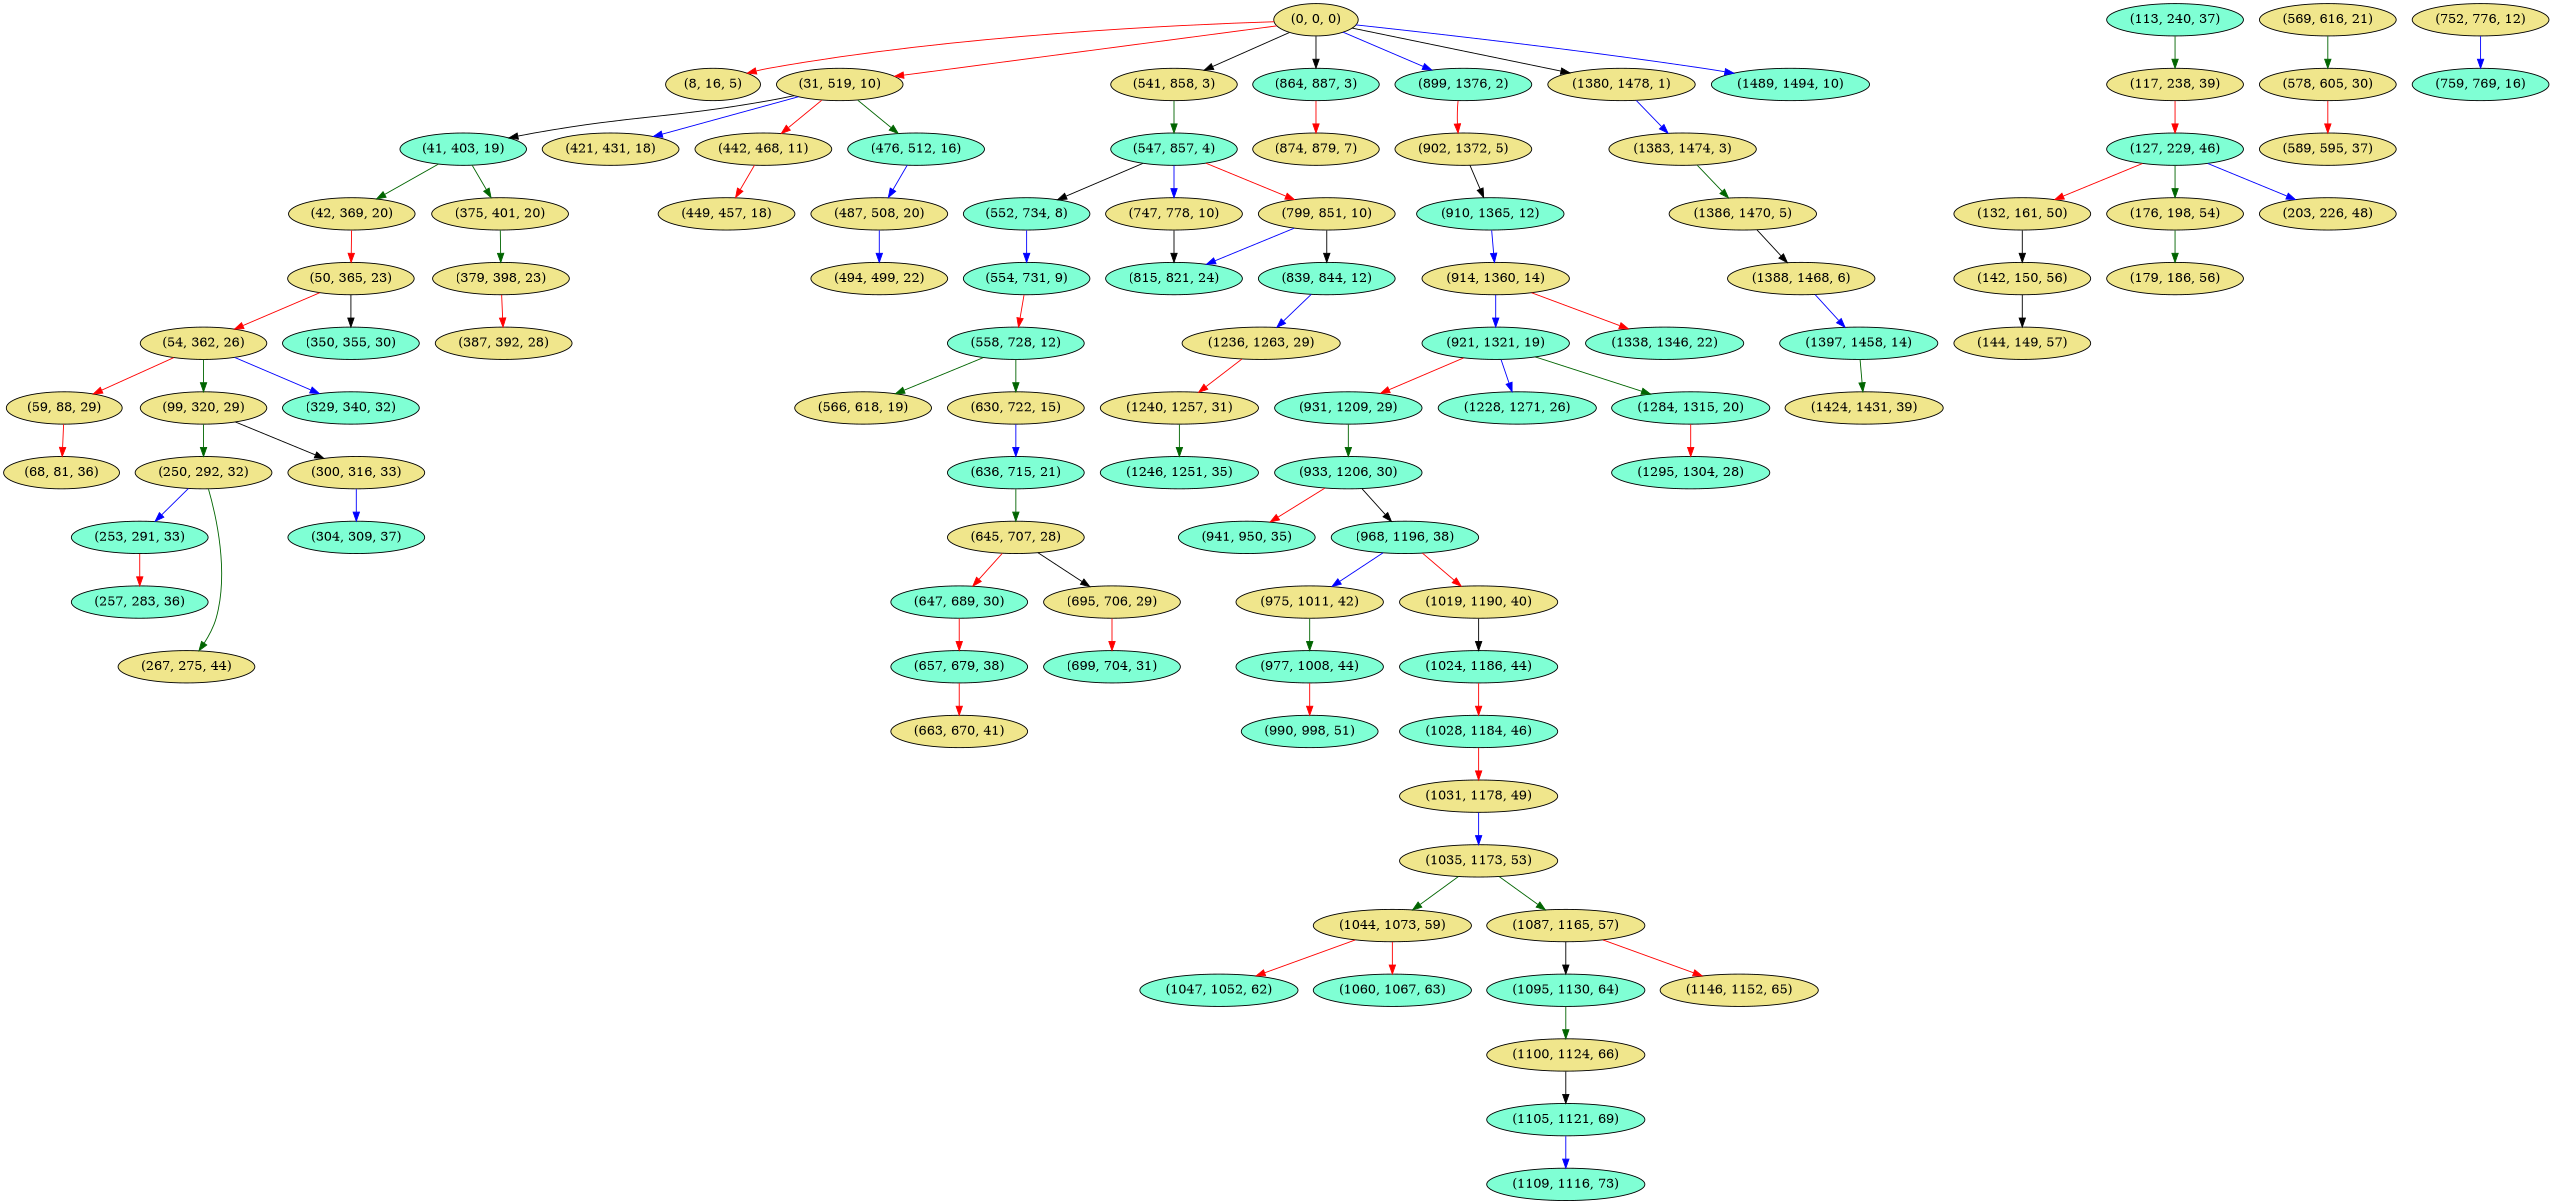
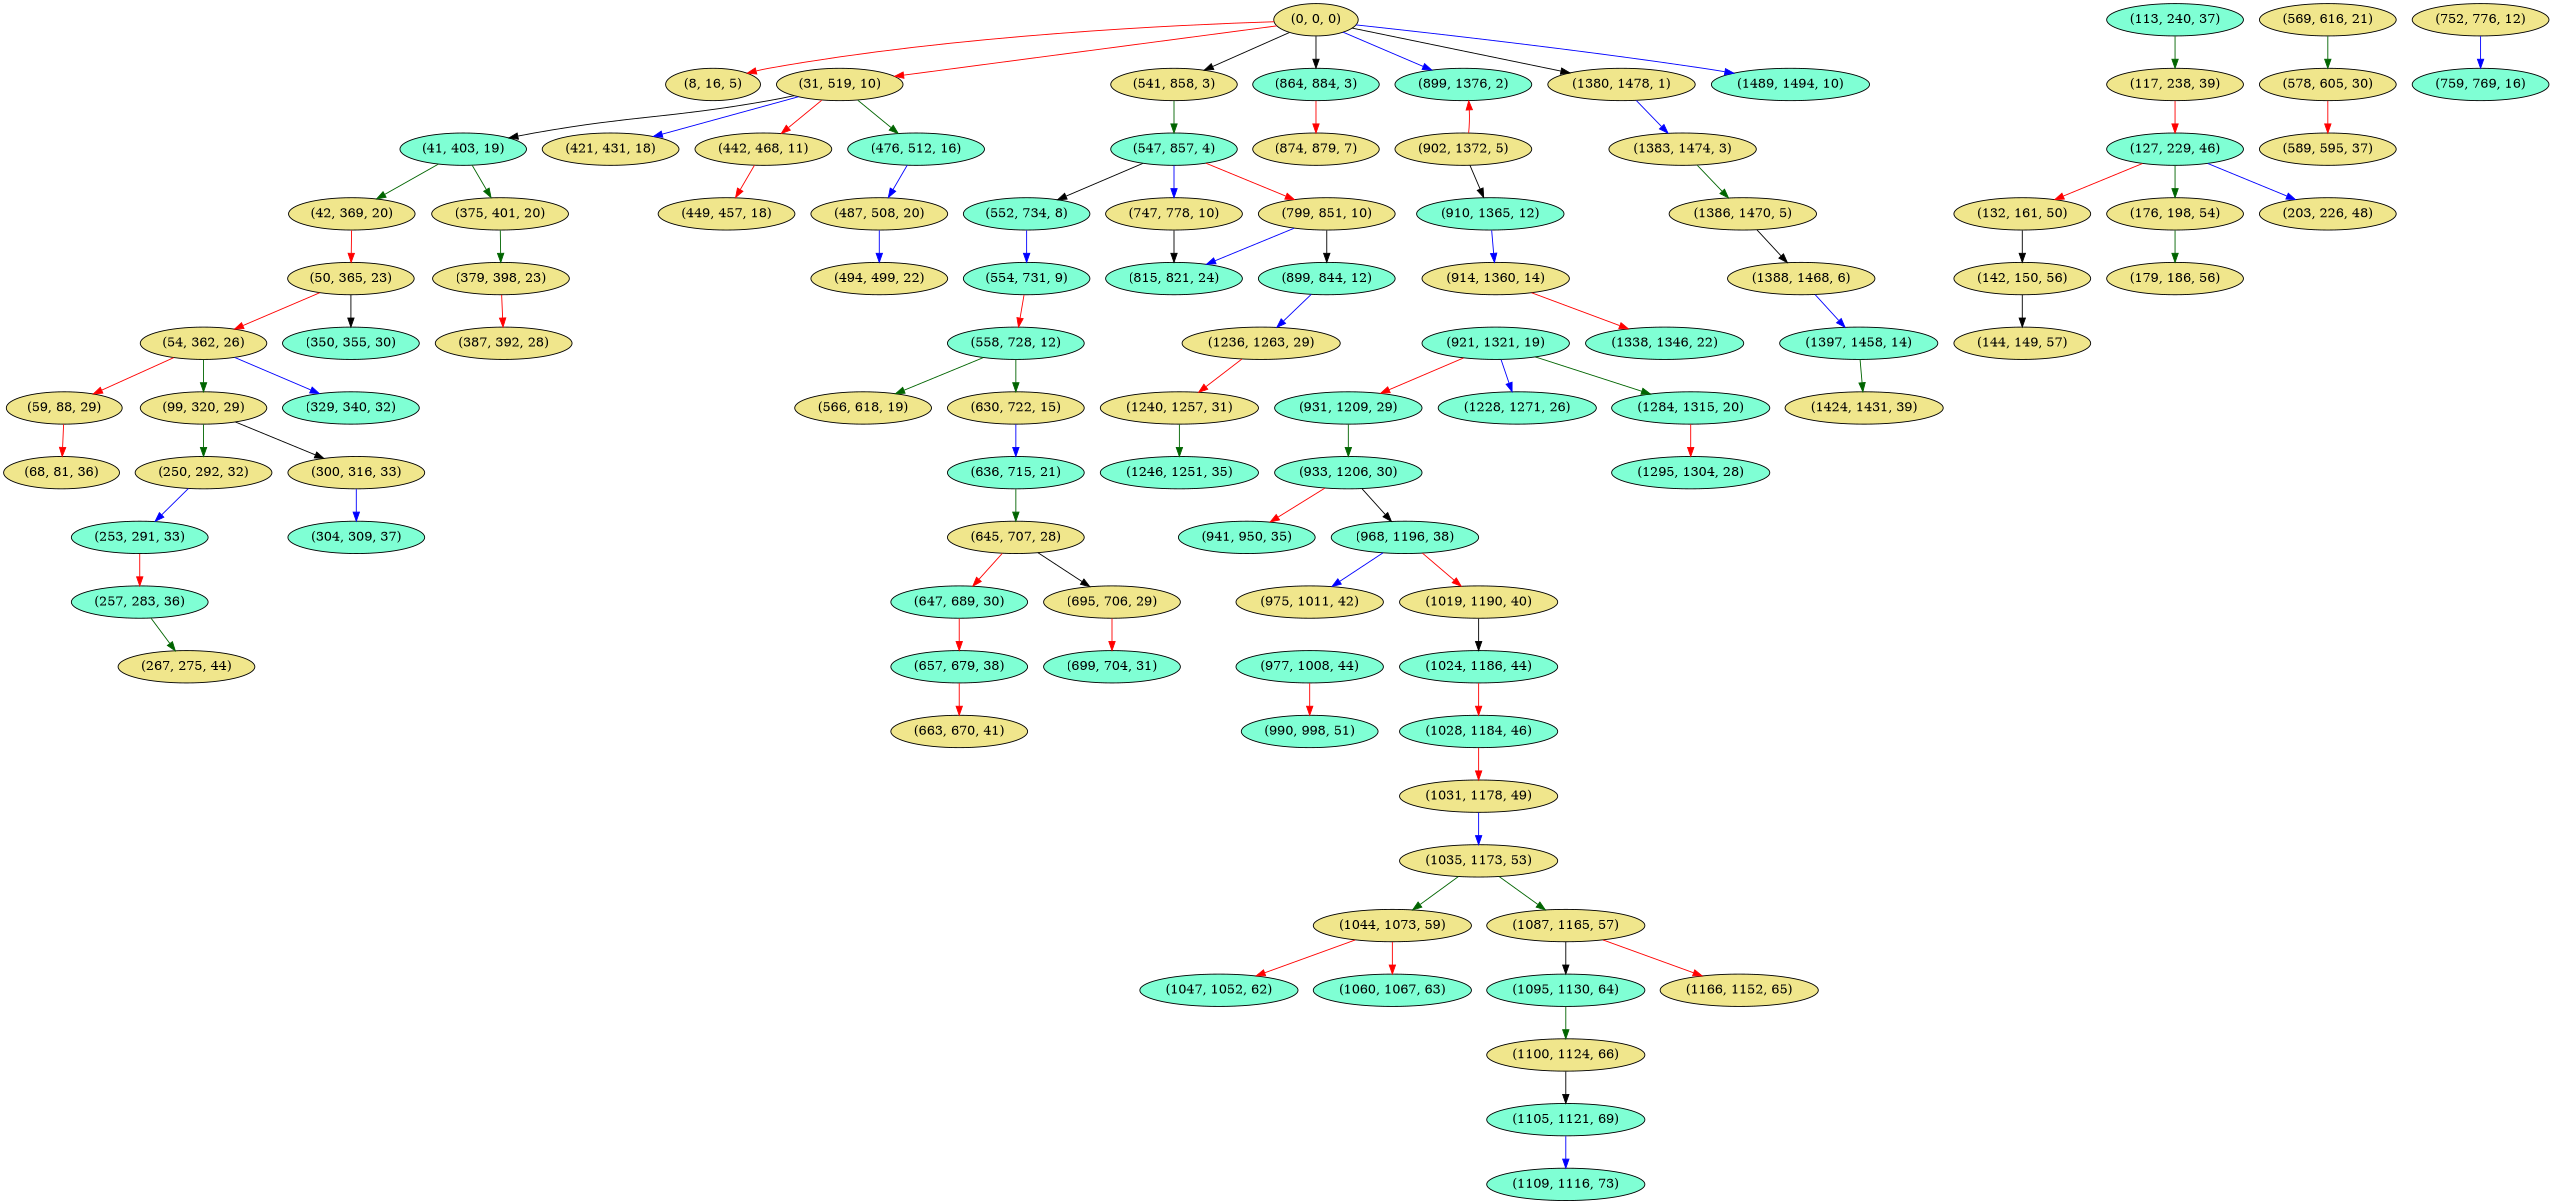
  digraph {
    node [fillcolor=khaki style=filled]
    edge [color=red]
    "(0, 0, 0)"
    "(8, 16, 5)"
    "(31, 519, 10)"
    "(541, 858, 3)"
-   "(864, 887, 3)" [fillcolor=aquamarine]
+   "(864, 887, 3)" [fillcolor=aquamarine label="(864, 884, 3)"]
    "(899, 1376, 2)" [fillcolor=aquamarine]
    "(1380, 1478, 1)"
    "(1489, 1494, 10)" [fillcolor=aquamarine]
    "(41, 403, 19)" [fillcolor=aquamarine]
    "(421, 431, 18)"
    "(442, 468, 11)"
    "(476, 512, 16)" [fillcolor=aquamarine]
    "(547, 857, 4)" [fillcolor=aquamarine]
    "(874, 879, 7)"
    "(902, 1372, 5)"
    "(1383, 1474, 3)"
    "(42, 369, 20)"
    "(375, 401, 20)"
    "(449, 457, 18)"
    "(487, 508, 20)"
    "(50, 365, 23)"
    "(379, 398, 23)"
    "(54, 362, 26)"
    "(350, 355, 30)" [fillcolor=aquamarine]
    "(59, 88, 29)"
    "(99, 320, 29)"
    "(329, 340, 32)" [fillcolor=aquamarine]
    "(68, 81, 36)"
    "(250, 292, 32)"
    "(300, 316, 33)"
    "(113, 240, 37)" [fillcolor=aquamarine]
    "(117, 238, 39)"
    "(253, 291, 33)" [fillcolor=aquamarine]
    "(304, 309, 37)" [fillcolor=aquamarine]
    "(127, 229, 46)" [fillcolor=aquamarine]
    "(132, 161, 50)"
    n37 [label="(176, 198, 54)"]
    "(203, 226, 48)"
    "(142, 150, 56)"
    "(179, 186, 56)"
    "(144, 149, 57)"
    "(257, 283, 36)" [fillcolor=aquamarine]
    "(267, 275, 44)"
    "(387, 392, 28)"
    "(494, 499, 22)"
    "(552, 734, 8)" [fillcolor=aquamarine]
    "(747, 778, 10)"
    "(799, 851, 10)"
    "(554, 731, 9)" [fillcolor=aquamarine]
    "(815, 821, 24)" [fillcolor=aquamarine]
-   "(839, 844, 12)" [fillcolor=aquamarine]
+   "(839, 844, 12)" [fillcolor=aquamarine label="(899, 844, 12)"]
    "(558, 728, 12)" [fillcolor=aquamarine]
    "(566, 618, 19)"
    "(630, 722, 15)"
    "(636, 715, 21)" [fillcolor=aquamarine]
    "(569, 616, 21)"
    "(578, 605, 30)"
    "(589, 595, 37)"
    "(645, 707, 28)"
    "(647, 689, 30)" [fillcolor=aquamarine]
    "(695, 706, 29)"
    "(657, 679, 38)" [fillcolor=aquamarine]
    "(699, 704, 31)" [fillcolor=aquamarine]
    "(663, 670, 41)"
    "(759, 769, 16)" [fillcolor=aquamarine]
    "(752, 776, 12)"
    "(1236, 1263, 29)"
    "(910, 1365, 12)" [fillcolor=aquamarine]
    "(914, 1360, 14)"
    "(921, 1321, 19)" [fillcolor=aquamarine]
    "(1338, 1346, 22)" [fillcolor=aquamarine]
    "(931, 1209, 29)" [fillcolor=aquamarine]
    "(1228, 1271, 26)" [fillcolor=aquamarine]
    "(1284, 1315, 20)" [fillcolor=aquamarine]
    n75 [fillcolor=aquamarine label="(933, 1206, 30)"]
    "(1295, 1304, 28)" [fillcolor=aquamarine]
    "(941, 950, 35)" [fillcolor=aquamarine]
    "(968, 1196, 38)" [fillcolor=aquamarine]
    "(975, 1011, 42)"
    "(1019, 1190, 40)"
    "(977, 1008, 44)" [fillcolor=aquamarine]
    "(1024, 1186, 44)" [fillcolor=aquamarine]
    "(990, 998, 51)" [fillcolor=aquamarine]
    "(1028, 1184, 46)" [fillcolor=aquamarine]
    "(1031, 1178, 49)"
    "(1035, 1173, 53)"
    "(1044, 1073, 59)"
    "(1087, 1165, 57)"
    "(1047, 1052, 62)" [fillcolor=aquamarine]
    "(1060, 1067, 63)" [fillcolor=aquamarine]
    "(1095, 1130, 64)" [fillcolor=aquamarine]
-   "(1146, 1152, 65)"
+   "(1146, 1152, 65)" [label="(1166, 1152, 65)"]
    "(1100, 1124, 66)"
    "(1105, 1121, 69)" [fillcolor=aquamarine]
    "(1109, 1116, 73)" [fillcolor=aquamarine]
    "(1240, 1257, 31)"
    "(1246, 1251, 35)" [fillcolor=aquamarine]
    "(1386, 1470, 5)"
    "(1388, 1468, 6)"
    "(1397, 1458, 14)" [fillcolor=aquamarine]
    "(1424, 1431, 39)"
    "(0, 0, 0)" -> "(8, 16, 5)"
    "(0, 0, 0)" -> "(31, 519, 10)"
    "(0, 0, 0)" -> "(541, 858, 3)" [color=black]
    "(0, 0, 0)" -> "(864, 887, 3)" [color=black]
    "(0, 0, 0)" -> "(899, 1376, 2)" [color=blue]
    "(0, 0, 0)" -> "(1380, 1478, 1)" [color=black]
    "(0, 0, 0)" -> "(1489, 1494, 10)" [color=blue]
    "(31, 519, 10)" -> "(41, 403, 19)" [color=black]
    "(31, 519, 10)" -> "(421, 431, 18)" [color=blue]
    "(31, 519, 10)" -> "(442, 468, 11)"
    "(31, 519, 10)" -> "(476, 512, 16)" [color=darkgreen]
    "(541, 858, 3)" -> "(547, 857, 4)" [color=darkgreen]
    "(864, 887, 3)" -> "(874, 879, 7)"
-   "(899, 1376, 2)" -> "(902, 1372, 5)"
+   "(902, 1372, 5)" -> "(899, 1376, 2)"
    "(1380, 1478, 1)" -> "(1383, 1474, 3)" [color=blue]
    "(41, 403, 19)" -> "(42, 369, 20)" [color=darkgreen]
    "(41, 403, 19)" -> "(375, 401, 20)" [color=darkgreen]
    "(442, 468, 11)" -> "(449, 457, 18)"
    "(476, 512, 16)" -> "(487, 508, 20)" [color=blue]
    "(547, 857, 4)" -> "(552, 734, 8)" [color=black]
    "(547, 857, 4)" -> "(747, 778, 10)" [color=blue]
    "(547, 857, 4)" -> "(799, 851, 10)"
    "(902, 1372, 5)" -> "(910, 1365, 12)" [color=black]
    "(1383, 1474, 3)" -> "(1386, 1470, 5)" [color=darkgreen]
    "(42, 369, 20)" -> "(50, 365, 23)"
    "(375, 401, 20)" -> "(379, 398, 23)" [color=darkgreen]
    "(487, 508, 20)" -> "(494, 499, 22)" [color=blue]
    "(50, 365, 23)" -> "(54, 362, 26)"
    "(50, 365, 23)" -> "(350, 355, 30)" [color=black]
    "(379, 398, 23)" -> "(387, 392, 28)"
    "(54, 362, 26)" -> "(59, 88, 29)"
    "(54, 362, 26)" -> "(99, 320, 29)" [color=darkgreen]
    "(54, 362, 26)" -> "(329, 340, 32)" [color=blue]
    "(59, 88, 29)" -> "(68, 81, 36)"
    "(99, 320, 29)" -> "(250, 292, 32)" [color=darkgreen]
    "(99, 320, 29)" -> "(300, 316, 33)" [color=black]
    "(250, 292, 32)" -> "(253, 291, 33)" [color=blue]
    "(300, 316, 33)" -> "(304, 309, 37)" [color=blue]
    "(113, 240, 37)" -> "(117, 238, 39)" [color=darkgreen]
    "(117, 238, 39)" -> "(127, 229, 46)"
    "(253, 291, 33)" -> "(257, 283, 36)"
    "(127, 229, 46)" -> "(132, 161, 50)"
    "(127, 229, 46)" -> n37 [color=darkgreen]
    "(127, 229, 46)" -> "(203, 226, 48)" [color=blue]
    "(132, 161, 50)" -> "(142, 150, 56)" [color=black]
    n37 -> "(179, 186, 56)" [color=darkgreen]
    "(142, 150, 56)" -> "(144, 149, 57)" [color=black]
-   "(250, 292, 32)" -> "(267, 275, 44)" [color=darkgreen]
+   "(257, 283, 36)" -> "(267, 275, 44)" [color=darkgreen]
    "(552, 734, 8)" -> "(554, 731, 9)" [color=blue]
    "(747, 778, 10)" -> "(815, 821, 24)" [color=black]
    "(799, 851, 10)" -> "(815, 821, 24)" [color=blue]
    "(799, 851, 10)" -> "(839, 844, 12)" [color=black]
    "(554, 731, 9)" -> "(558, 728, 12)"
    "(839, 844, 12)" -> "(1236, 1263, 29)" [color=blue]
    "(558, 728, 12)" -> "(566, 618, 19)" [color=darkgreen]
    "(558, 728, 12)" -> "(630, 722, 15)" [color=darkgreen]
    "(630, 722, 15)" -> "(636, 715, 21)" [color=blue]
    "(636, 715, 21)" -> "(645, 707, 28)" [color=darkgreen]
    "(569, 616, 21)" -> "(578, 605, 30)" [color=darkgreen]
    "(578, 605, 30)" -> "(589, 595, 37)"
    "(645, 707, 28)" -> "(647, 689, 30)"
    "(645, 707, 28)" -> "(695, 706, 29)" [color=black]
    "(647, 689, 30)" -> "(657, 679, 38)"
    "(695, 706, 29)" -> "(699, 704, 31)"
    "(657, 679, 38)" -> "(663, 670, 41)"
    "(752, 776, 12)" -> "(759, 769, 16)" [color=blue]
    "(1236, 1263, 29)" -> "(1240, 1257, 31)"
    "(910, 1365, 12)" -> "(914, 1360, 14)" [color=blue]
-   "(914, 1360, 14)" -> "(921, 1321, 19)" [color=blue]
    "(914, 1360, 14)" -> "(1338, 1346, 22)"
    "(921, 1321, 19)" -> "(931, 1209, 29)"
    "(921, 1321, 19)" -> "(1228, 1271, 26)" [color=blue]
    "(921, 1321, 19)" -> "(1284, 1315, 20)" [color=darkgreen]
    "(931, 1209, 29)" -> n75 [color=darkgreen]
    "(1284, 1315, 20)" -> "(1295, 1304, 28)"
    n75 -> "(941, 950, 35)"
    n75 -> "(968, 1196, 38)" [color=black]
    "(968, 1196, 38)" -> "(975, 1011, 42)" [color=blue]
    "(968, 1196, 38)" -> "(1019, 1190, 40)"
-   "(975, 1011, 42)" -> "(977, 1008, 44)" [color=darkgreen]
    "(1019, 1190, 40)" -> "(1024, 1186, 44)" [color=black]
    "(977, 1008, 44)" -> "(990, 998, 51)"
    "(1024, 1186, 44)" -> "(1028, 1184, 46)"
    "(1028, 1184, 46)" -> "(1031, 1178, 49)"
    "(1031, 1178, 49)" -> "(1035, 1173, 53)" [color=blue]
    "(1035, 1173, 53)" -> "(1044, 1073, 59)" [color=darkgreen]
    "(1035, 1173, 53)" -> "(1087, 1165, 57)" [color=darkgreen]
    "(1044, 1073, 59)" -> "(1047, 1052, 62)"
    "(1044, 1073, 59)" -> "(1060, 1067, 63)"
    "(1087, 1165, 57)" -> "(1095, 1130, 64)" [color=black]
    "(1087, 1165, 57)" -> "(1146, 1152, 65)"
    "(1095, 1130, 64)" -> "(1100, 1124, 66)" [color=darkgreen]
    "(1100, 1124, 66)" -> "(1105, 1121, 69)" [color=black]
    "(1105, 1121, 69)" -> "(1109, 1116, 73)" [color=blue]
    "(1240, 1257, 31)" -> "(1246, 1251, 35)" [color=darkgreen]
    "(1386, 1470, 5)" -> "(1388, 1468, 6)" [color=black]
    "(1388, 1468, 6)" -> "(1397, 1458, 14)" [color=blue]
    "(1397, 1458, 14)" -> "(1424, 1431, 39)" [color=darkgreen]
  }
